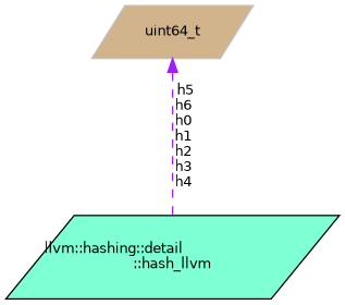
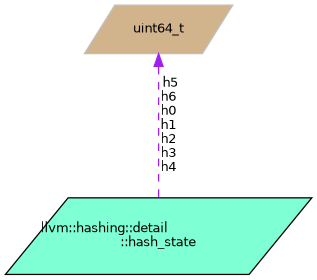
  digraph {
    node [fontname=Helvetica fontsize=10 shape=parallelogram style=filled]
-   n1 [color=black fillcolor=aquamarine fontcolor=black height=0.2 label="llvm::hashing::detail\l::hash_llvm" width=0.4]
+   n1 [color=black fillcolor=aquamarine fontcolor=black height=0.2 label="llvm::hashing::detail\l::hash_state" width=0.4]
    n2 [color=grey75 height=0.2 label=uint64_t width=0.4 fillcolor=tan]
    n2 -> n1 [color=purple dir=back fontname=Helvetica fontsize=10 label=" h5\nh6\nh0\nh1\nh2\nh3\nh4" labelfontname=Helvetica labelfontsize=10 style=dashed]
  }
